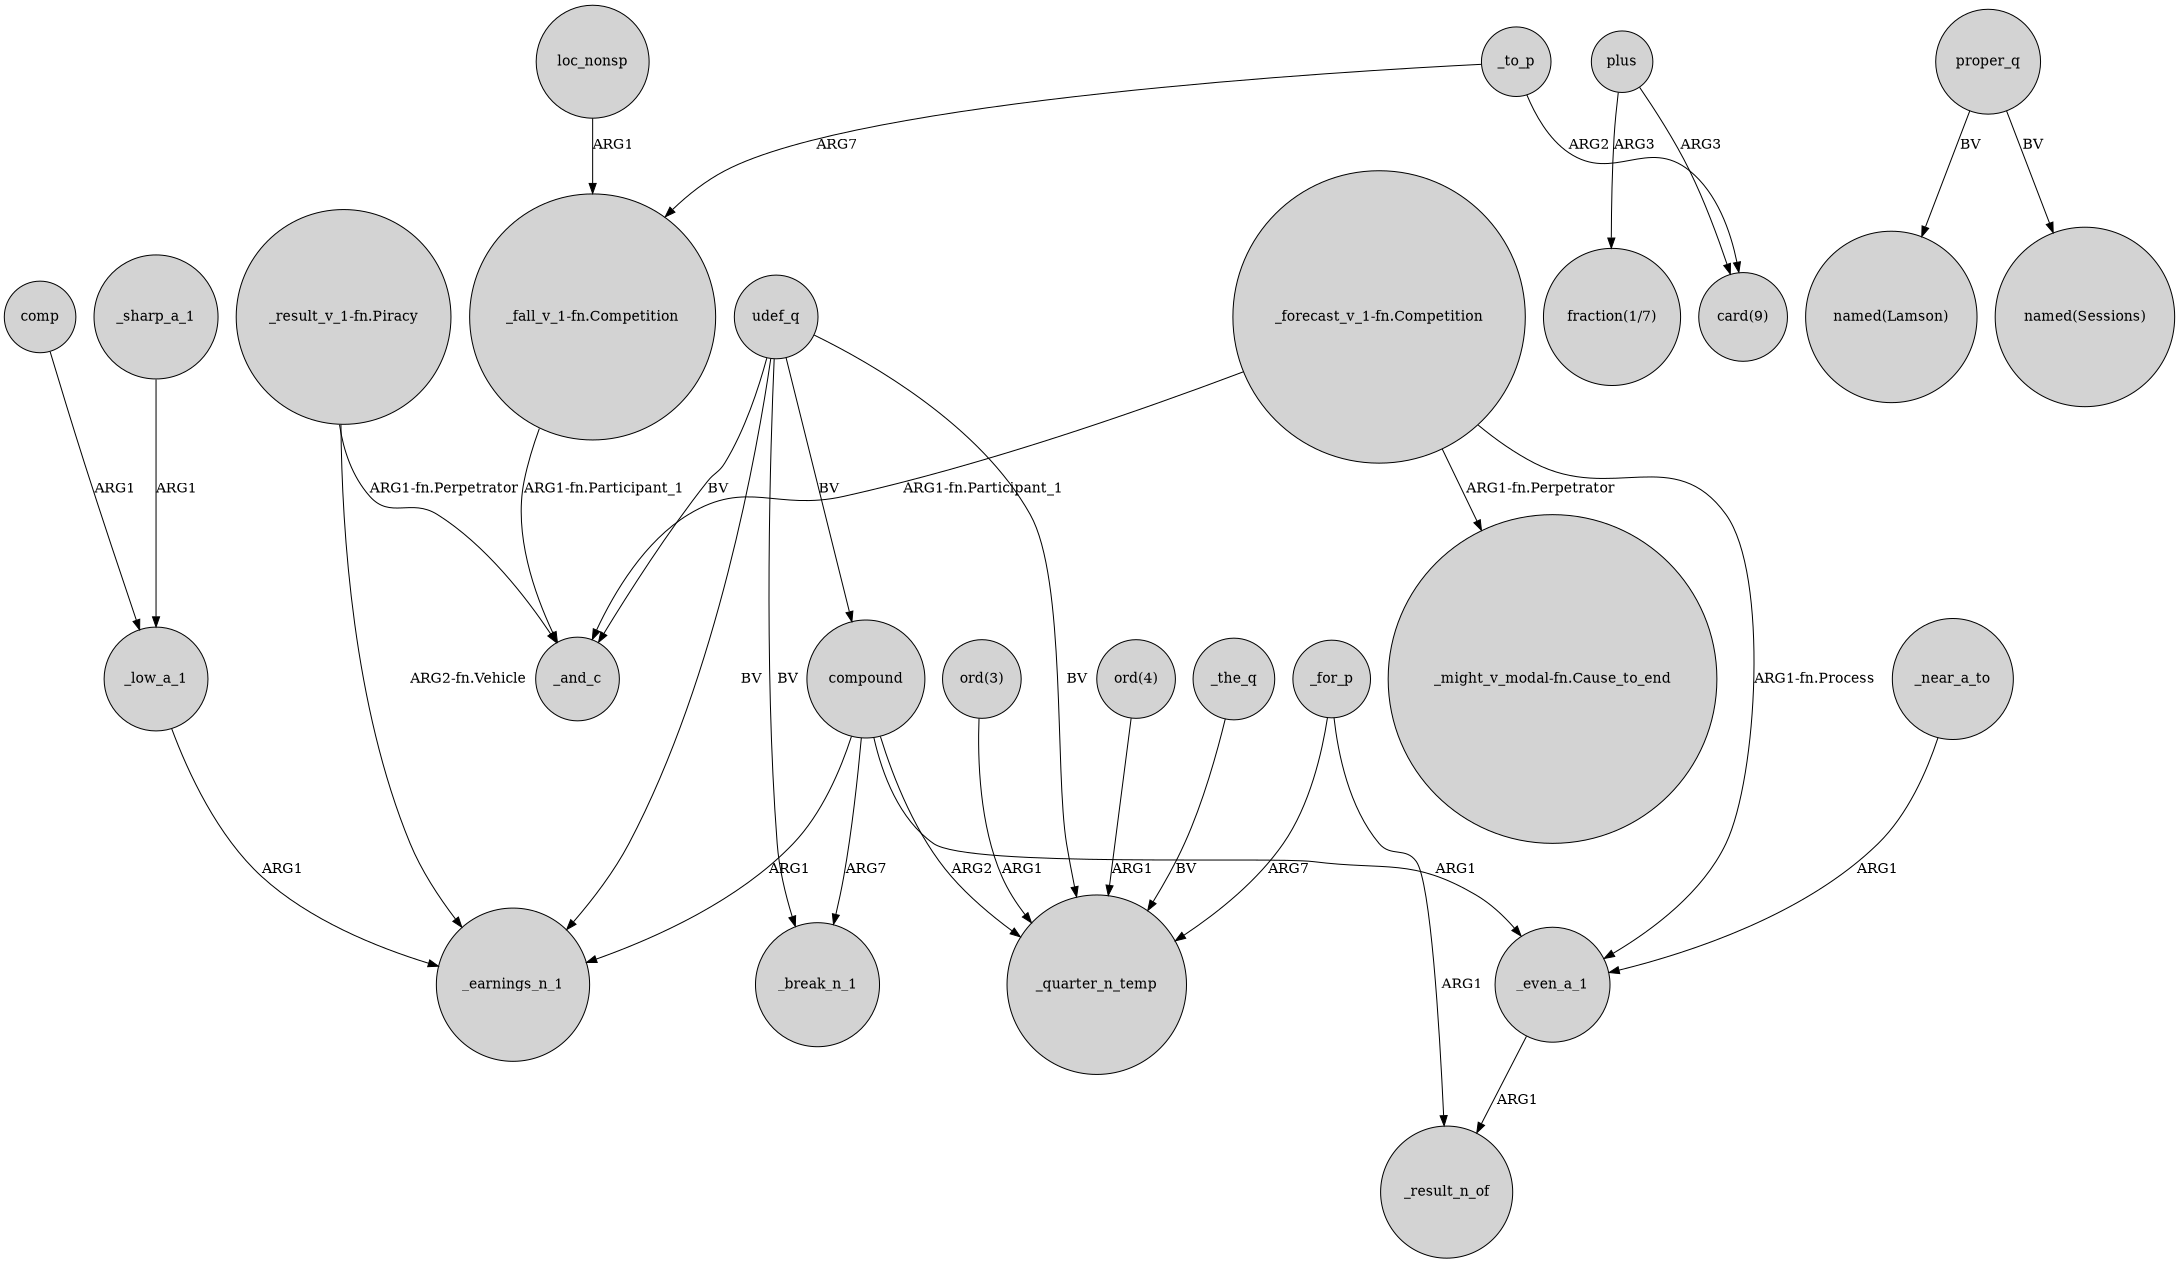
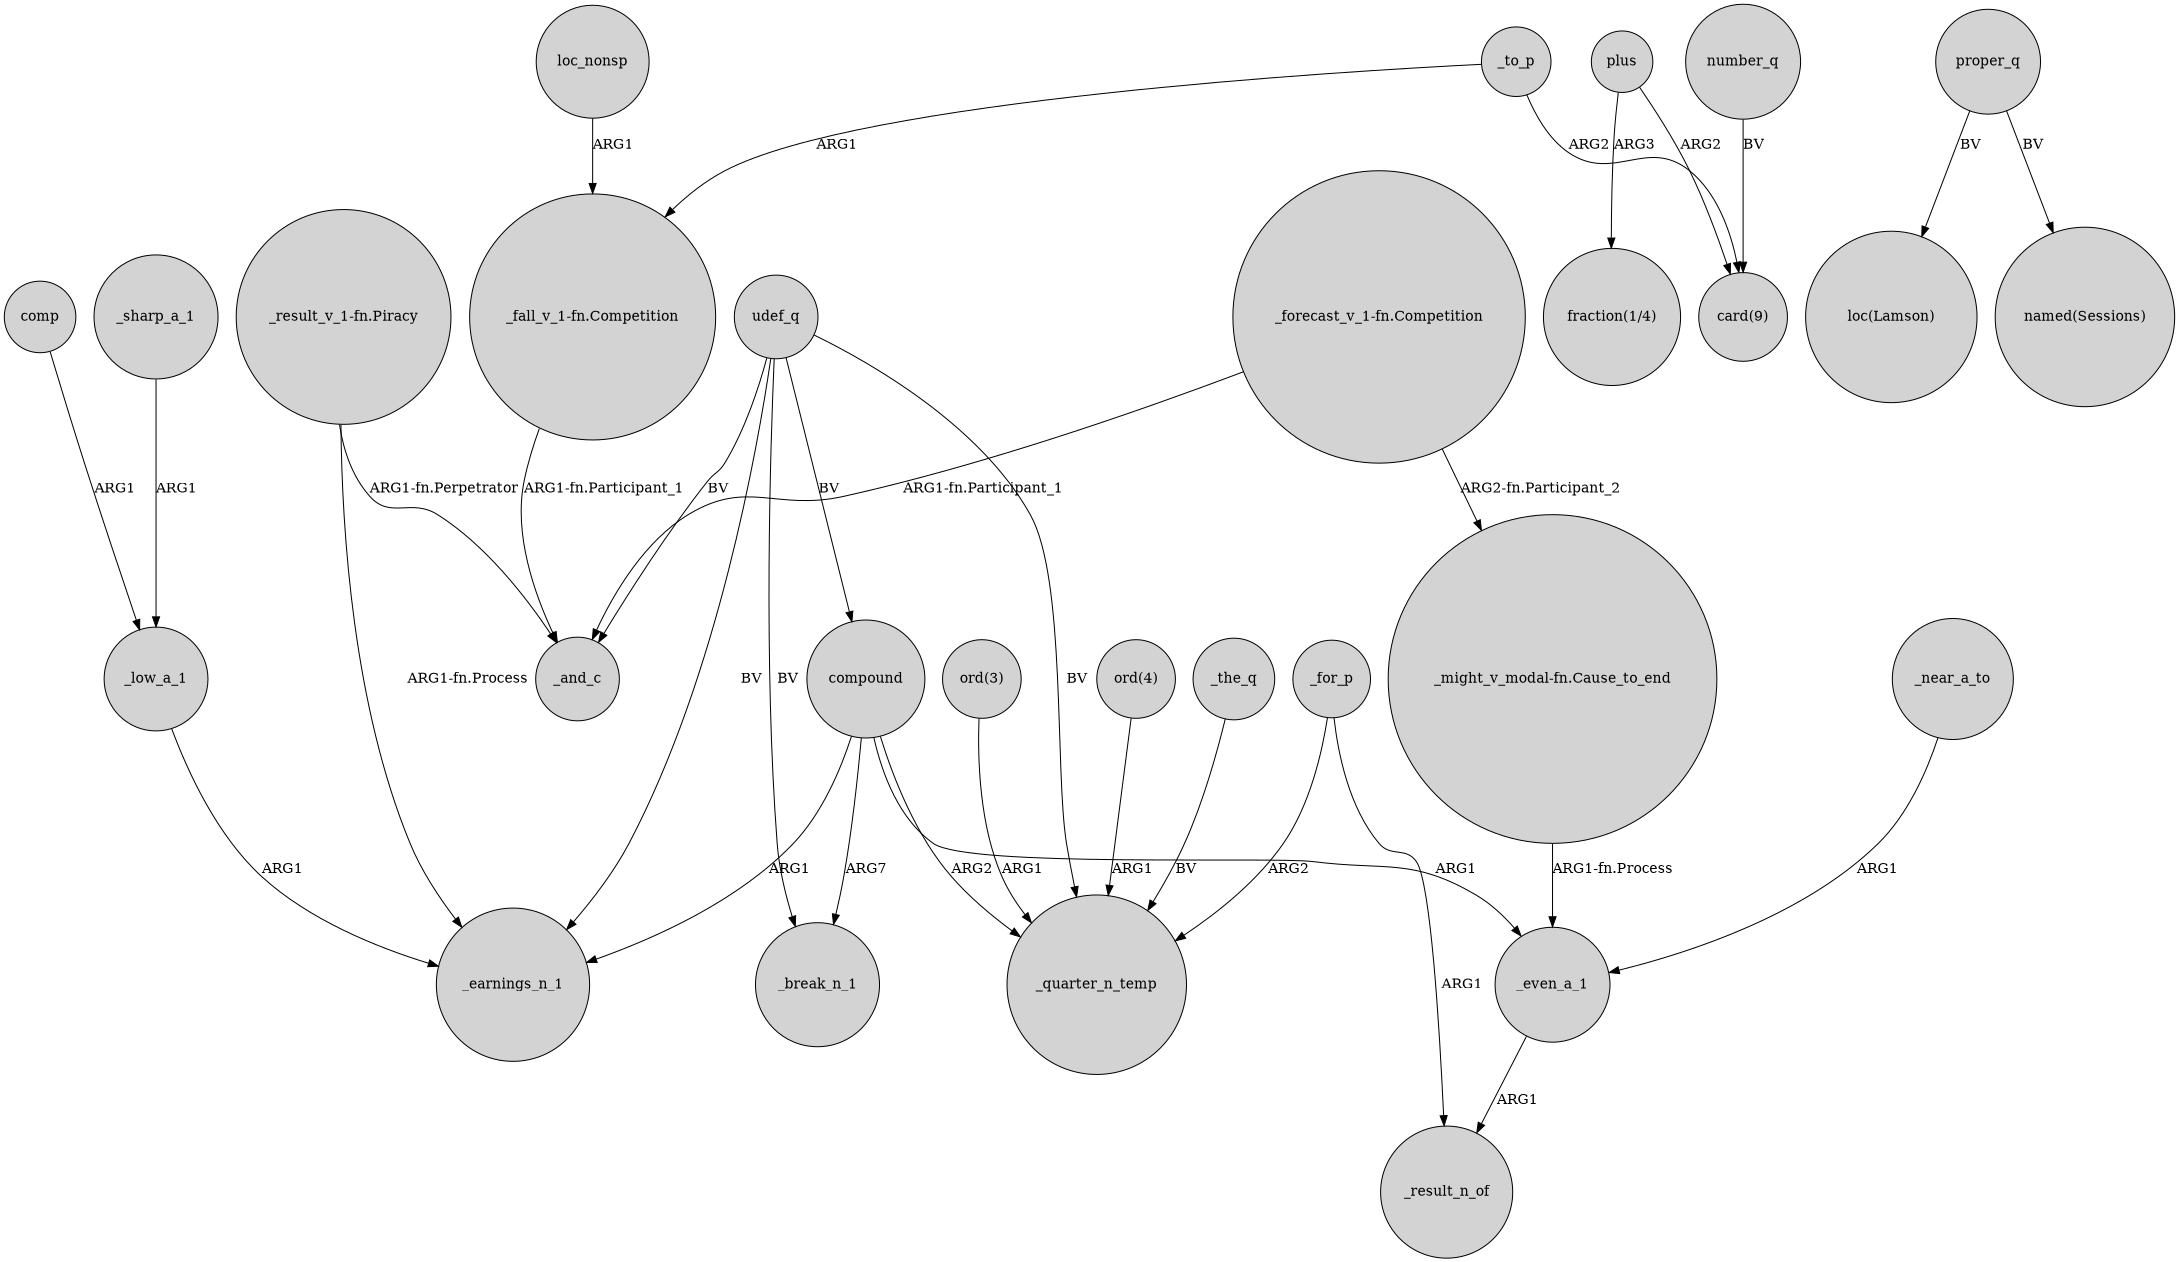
  digraph {
    node [shape=circle style=filled]
    comp
    _low_a_1
    _earnings_n_1
    plus
    "card(9)"
-   "fraction(1/4)" [label="fraction(1/7)"]
+   "fraction(1/4)"
    _to_p
    "_fall_v_1-fn.Competition"
    _and_c
    "ord(3)"
    _quarter_n_temp
    n12 [label="_result_v_1-fn.Piracy"]
    loc_nonsp
    _the_q
    proper_q
-   "named(Lamson)"
+   "named(Lamson)" [label="loc(Lamson)"]
    "named(Sessions)"
    udef_q
    _break_n_1
    compound
+   number_q
    _sharp_a_1
    _even_a_1
    _result_n_of
    "_might_v_modal-fn.Cause_to_end"
    _for_p
    "_forecast_v_1-fn.Competition"
    "ord(4)"
    _near_a_to
    comp -> _low_a_1 [label=ARG1]
    _low_a_1 -> _earnings_n_1 [label=ARG1]
-   plus -> "card(9)" [label=ARG3]
+   plus -> "card(9)" [label=ARG2]
    plus -> "fraction(1/4)" [label=ARG3]
    _to_p -> "card(9)" [label=ARG2]
-   _to_p -> "_fall_v_1-fn.Competition" [label=ARG7]
+   _to_p -> "_fall_v_1-fn.Competition" [label=ARG1]
    "_fall_v_1-fn.Competition" -> _and_c [label="ARG1-fn.Participant_1"]
    "ord(3)" -> _quarter_n_temp [label=ARG1]
-   n12 -> _earnings_n_1 [label="ARG2-fn.Vehicle"]
+   n12 -> _earnings_n_1 [label="ARG1-fn.Process"]
    n12 -> _and_c [label="ARG1-fn.Perpetrator"]
    loc_nonsp -> "_fall_v_1-fn.Competition" [label=ARG1]
    _the_q -> _quarter_n_temp [label=BV]
    proper_q -> "named(Lamson)" [label=BV]
    proper_q -> "named(Sessions)" [label=BV]
    udef_q -> _earnings_n_1 [label=BV]
    udef_q -> _and_c [label=BV]
    udef_q -> _quarter_n_temp [label=BV]
    udef_q -> _break_n_1 [label=BV]
    udef_q -> compound [label=BV]
    compound -> _earnings_n_1 [label=ARG1]
    compound -> _quarter_n_temp [label=ARG2]
    compound -> _break_n_1 [label=ARG7]
    compound -> _even_a_1 [label=ARG1]
+   number_q -> "card(9)" [label=BV]
    _sharp_a_1 -> _low_a_1 [label=ARG1]
    _even_a_1 -> _result_n_of [label=ARG1]
-   "_forecast_v_1-fn.Competition" -> _even_a_1 [label="ARG1-fn.Process"]
-   _for_p -> _quarter_n_temp [label=ARG7]
+   "_might_v_modal-fn.Cause_to_end" -> _even_a_1 [label="ARG1-fn.Process"]
+   _for_p -> _quarter_n_temp [label=ARG2]
    _for_p -> _result_n_of [label=ARG1]
    "_forecast_v_1-fn.Competition" -> _and_c [label="ARG1-fn.Participant_1"]
-   "_forecast_v_1-fn.Competition" -> "_might_v_modal-fn.Cause_to_end" [label="ARG1-fn.Perpetrator"]
+   "_forecast_v_1-fn.Competition" -> "_might_v_modal-fn.Cause_to_end" [label="ARG2-fn.Participant_2"]
    "ord(4)" -> _quarter_n_temp [label=ARG1]
    _near_a_to -> _even_a_1 [label=ARG1]
  }
